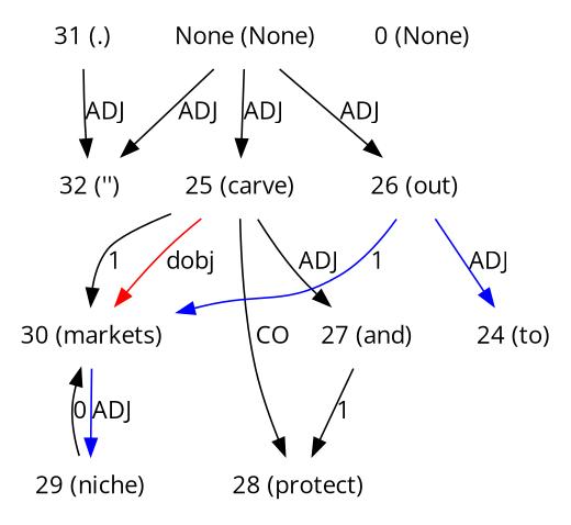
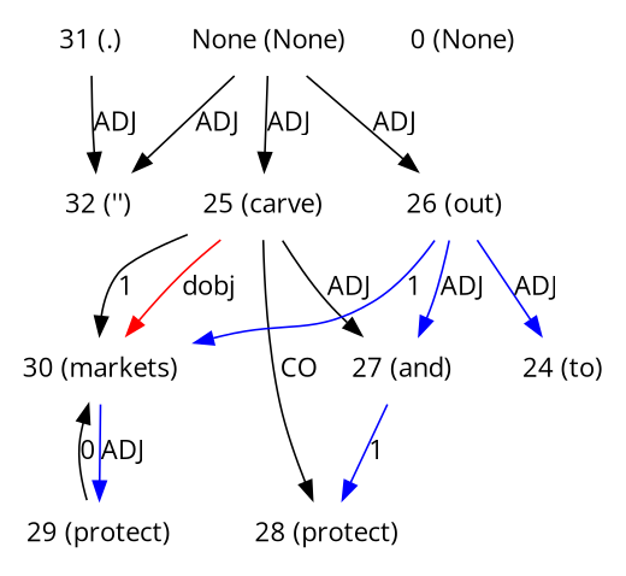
  digraph {
    fontname="Open Sans"
    node [color=blue fontname="Open Sans" shape=plaintext]
    edge [dir=forward fontname="Open Sans"]
    n1 [color=deeppink label="None (None)"]
    n2 [color=deeppink label="25 (carve)"]
    n3 [color=deeppink label="26 (out)"]
    n4 [label="32 ('')"]
    n5 [color=deeppink label="31 (.)"]
    n6 [color=deeppink label="30 (markets)"]
    n7 [label="27 (and)"]
    n8 [label="28 (protect)"]
    n9 [label="24 (to)"]
-   n10 [label="29 (niche)"]
+   n10 [label="29 (protect)"]
    n11 [label="0 (None)"]
    n1 -> n2 [label=ADJ]
    n1 -> n3 [label=ADJ]
    n1 -> n4 [label=ADJ]
    n2 -> n6 [label=1]
    n2 -> n6 [color=red label=dobj]
    n2 -> n7 [label=ADJ]
    n2 -> n8 [label=CO]
    n3 -> n6 [color=blue label=1]
+   n3 -> n7 [color=blue label=ADJ]
    n3 -> n9 [color=blue label=ADJ]
    n5 -> n4 [label=ADJ]
    n6 -> n10 [color=blue label=ADJ]
-   n7 -> n8 [label=1]
+   n7 -> n8 [label=1 color=blue]
    n10 -> n6 [color=black label=0]
  }
